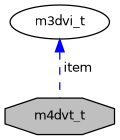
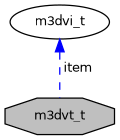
  digraph {
    node [color=black fontname=Helvetica fontsize=10 style=filled]
-   n1 [fillcolor=grey75 fontcolor=black height=0.2 label=m4dvt_t shape=octagon width=0.4]
+   n1 [fillcolor=grey75 fontcolor=black height=0.2 label=m3dvt_t shape=octagon width=0.4]
    n2 [fillcolor=white height=0.2 label=m3dvi_t shape=ellipse width=0.4]
    n2 -> n1 [color=blue dir=back fontname=Helvetica fontsize=10 label=" item" labelfontname=Helvetica labelfontsize=10 style=dashed]
  }
